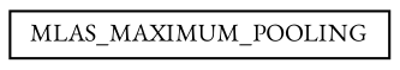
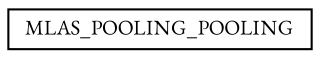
  digraph {
    rankdir=TB
    fontname="EB Garamond"
-   n1 [color=black fillcolor=white fontname="EB Garamond" fontsize=10 height=0.2 label=MLAS_MAXIMUM_POOLING shape=record style=filled width=0.4]
+   n1 [color=black fillcolor=white fontname="EB Garamond" fontsize=10 height=0.2 label=MLAS_POOLING_POOLING shape=record style=filled width=0.4]
  }
